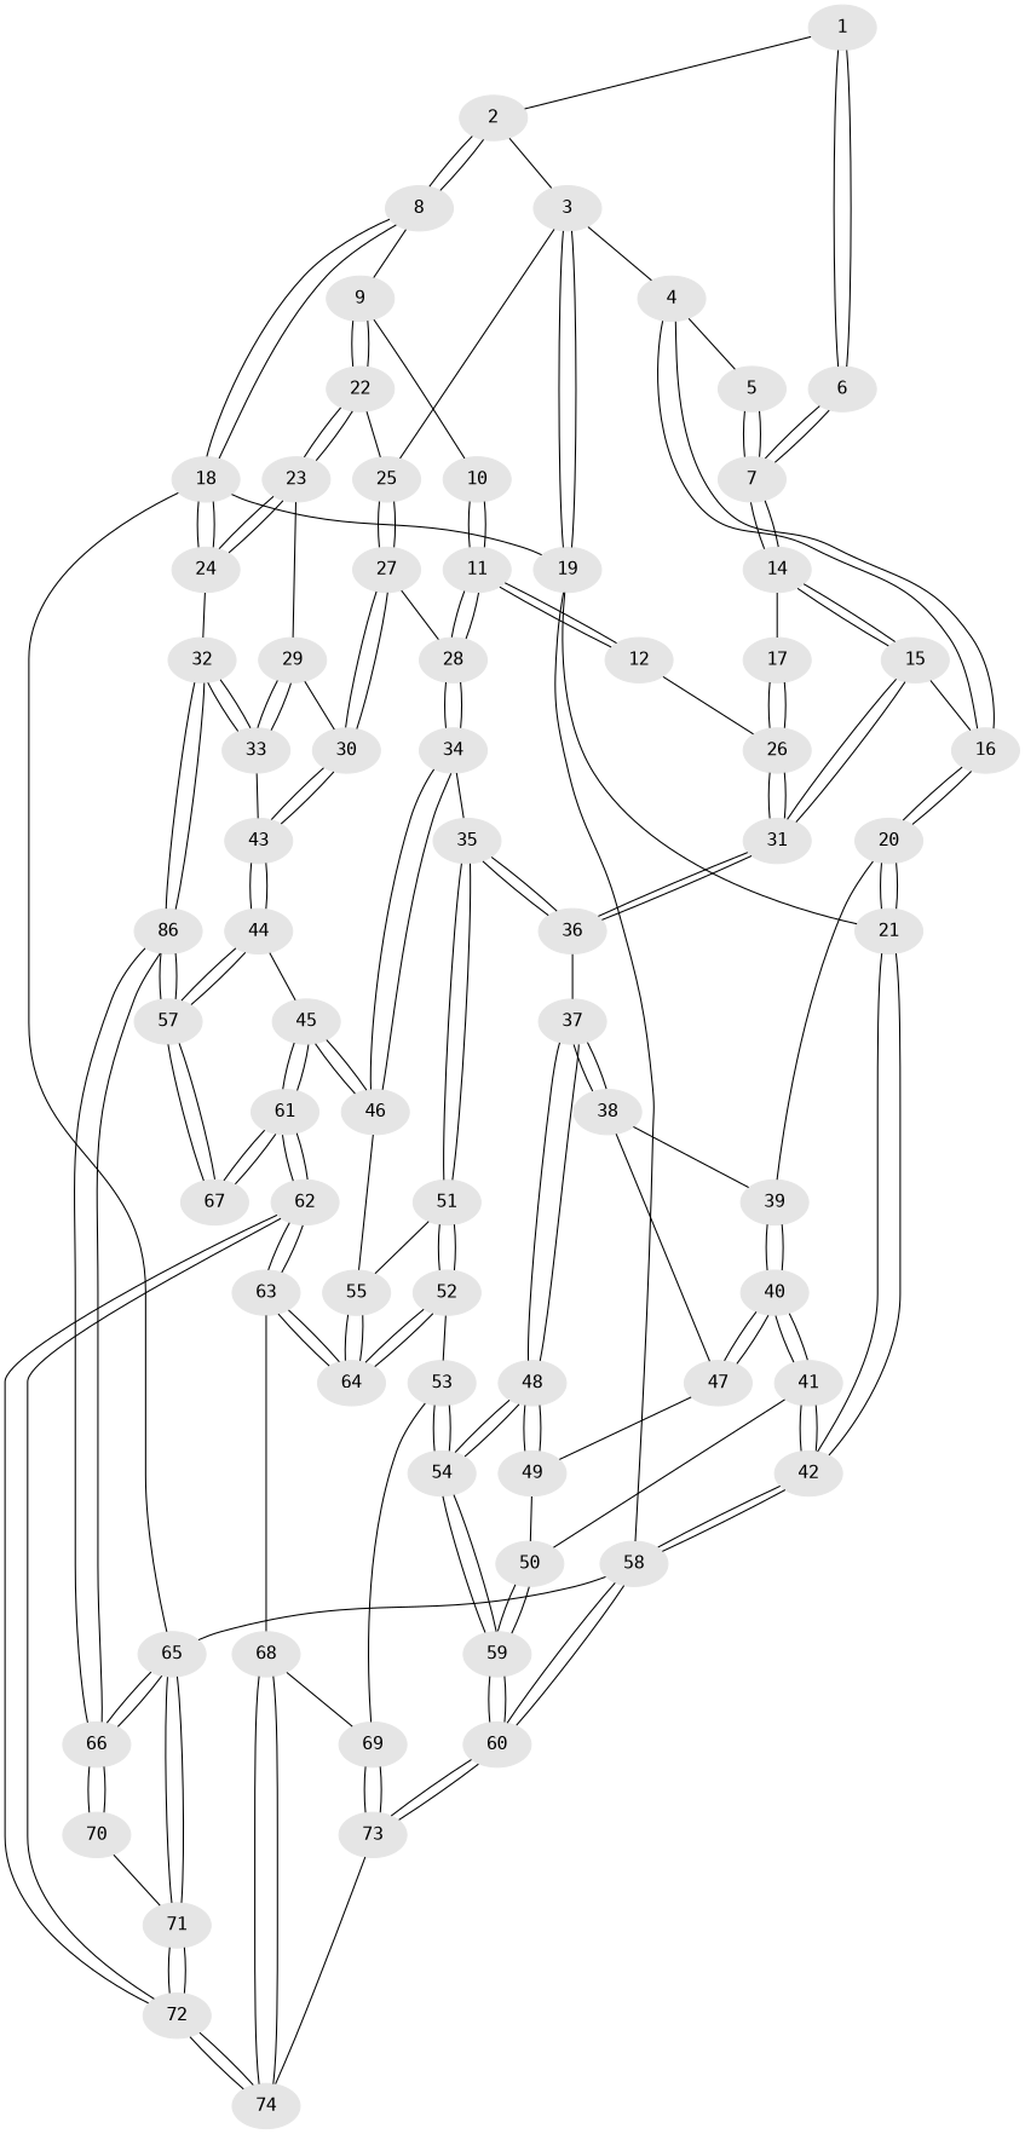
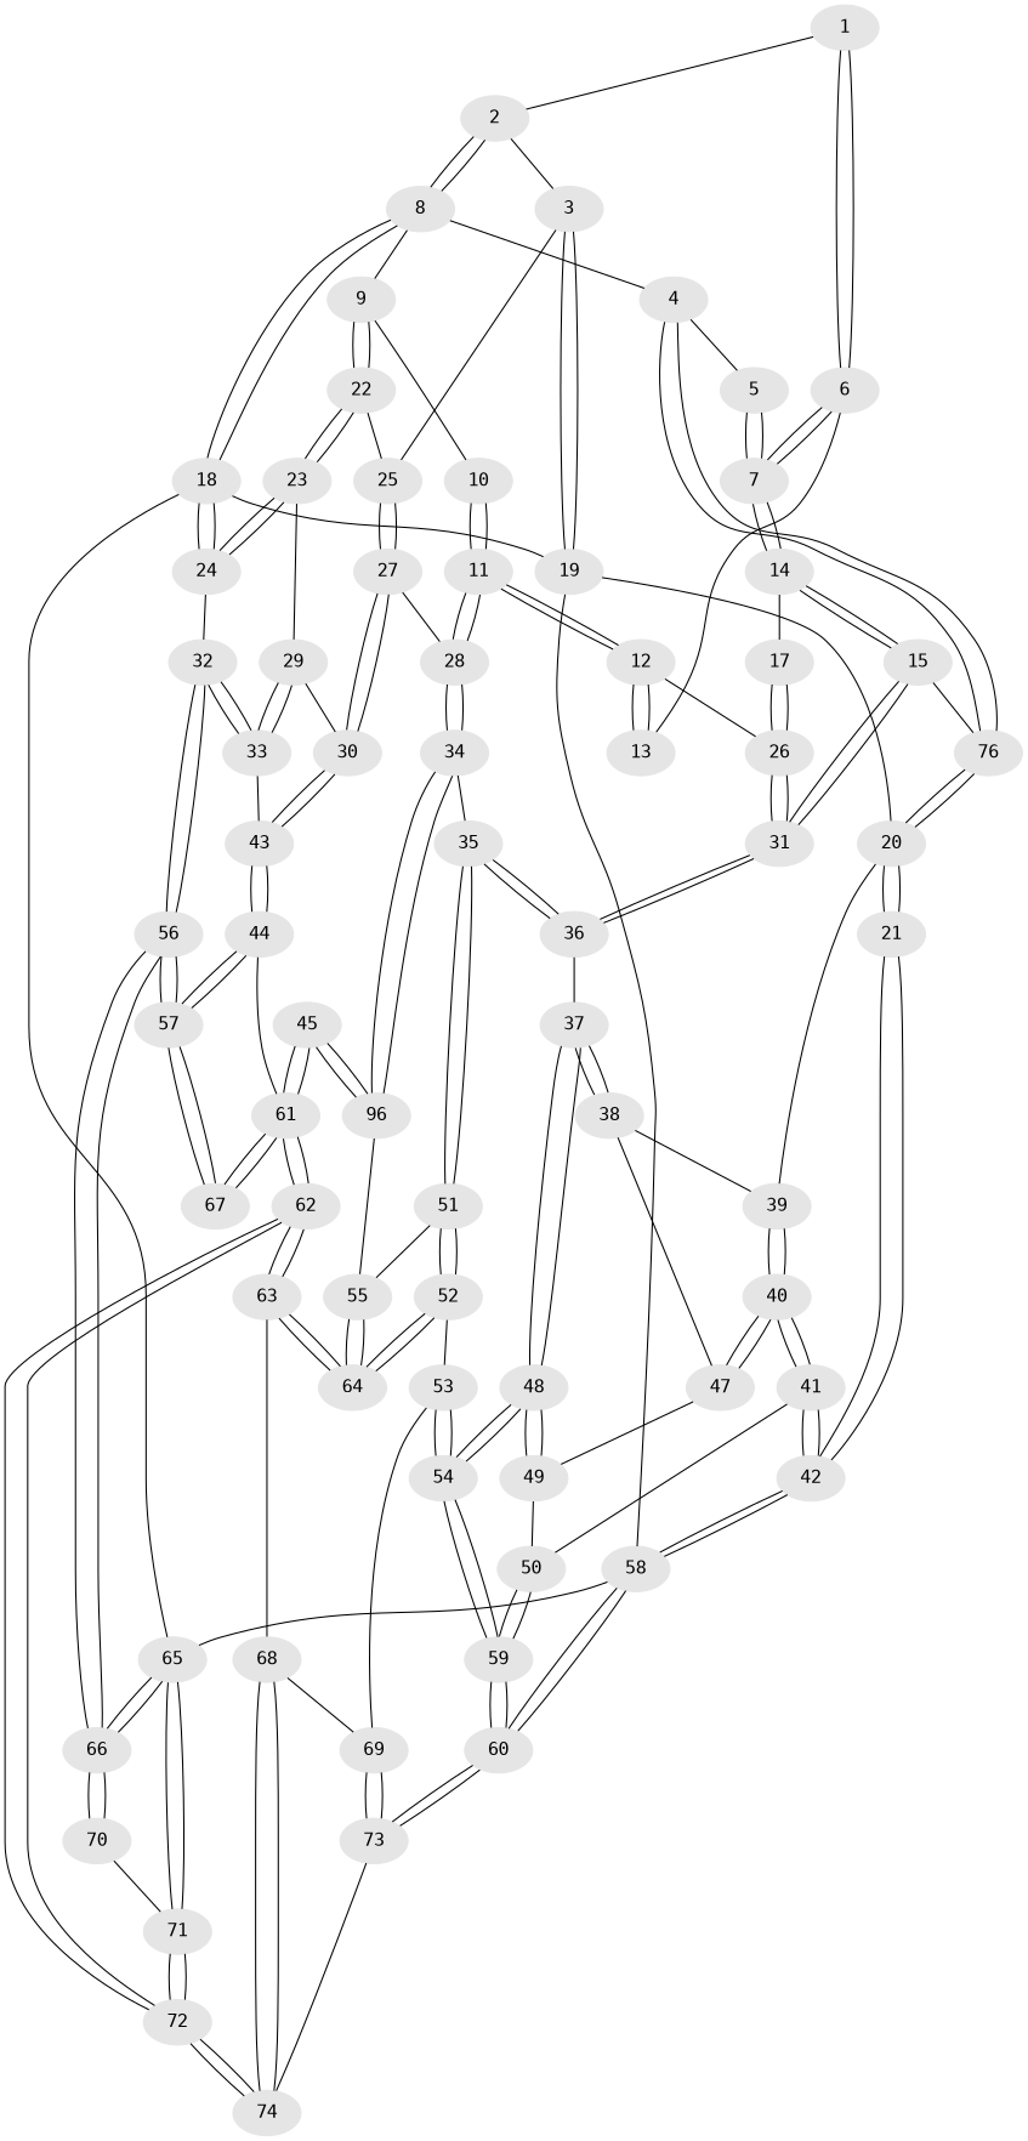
  graph {
    fontname="DejaVu Sans Mono"
    node [color=gray90 fontname="DejaVu Sans Mono" style=filled]
    edge [fontname="DejaVu Sans Mono"]
    1
    2
    6
    3
    8
    7
+   13
    4
    19
    25
    9
    18
    5
-   16
+   16 [label=76]
    21
    58
    20
    14
    17
    15
    10
    22
    24
    65
    11
    23
    12
    28
    27
    26
    34
    31
    36
    39
    32
    66
    71
    42
    60
    40
    29
    30
    33
-   56 [label=86]
+   56
    43
    35
-   46
+   46 [label=96]
    44
    37
    57
    51
    55
    52
    38
    48
    47
    49
    54
    41
    50
    59
    45
    61
    67
    62
    64
    53
    69
    73
    70
    74
    63
    72
    68
    1 -- 2
    1 -- 6
    1 -- 6
    2 -- 3
    2 -- 8
    2 -- 8
    6 -- 7
    6 -- 7
-   3 -- 4
+   6 -- 13
+   8 -- 4
    3 -- 19
    3 -- 19
    3 -- 25
    8 -- 9
    8 -- 18
    8 -- 18
    7 -- 14
    7 -- 14
    4 -- 5
    4 -- 16
    4 -- 16
-   19 -- 21
+   19 -- 20
    19 -- 58
    25 -- 27
    25 -- 27
    9 -- 10
    9 -- 22
    9 -- 22
    18 -- 19
    18 -- 24
    18 -- 24
    18 -- 65
    5 -- 7
    5 -- 7
    16 -- 20
    16 -- 20
    21 -- 42
    21 -- 42
    58 -- 65
    58 -- 60
    58 -- 60
    20 -- 21
    20 -- 21
    20 -- 39
    14 -- 17
    14 -- 15
    14 -- 15
    17 -- 26
    17 -- 26
    15 -- 16
    15 -- 31
    15 -- 31
    10 -- 11
    10 -- 11
    22 -- 25
    22 -- 23
    22 -- 23
    24 -- 32
    65 -- 66
    65 -- 66
    65 -- 71
    65 -- 71
    11 -- 12
    11 -- 12
    11 -- 28
    11 -- 28
    23 -- 24
    23 -- 24
    23 -- 29
+   12 -- 13
+   12 -- 13
    12 -- 26
    28 -- 34
    28 -- 34
    27 -- 28
    27 -- 30
    27 -- 30
    26 -- 31
    26 -- 31
    34 -- 35
    34 -- 46
    34 -- 46
    31 -- 36
    31 -- 36
    36 -- 37
    39 -- 40
    39 -- 40
    32 -- 33
    32 -- 33
    32 -- 56
    32 -- 56
    66 -- 70
    66 -- 70
    71 -- 72
    71 -- 72
    42 -- 58
    42 -- 58
    60 -- 73
    60 -- 73
    40 -- 47
    40 -- 47
    40 -- 41
    40 -- 41
    29 -- 30
    29 -- 33
    29 -- 33
    30 -- 43
    30 -- 43
    33 -- 43
    56 -- 66
    56 -- 66
    56 -- 57
    56 -- 57
    43 -- 44
    43 -- 44
    35 -- 36
    35 -- 36
    35 -- 51
    35 -- 51
    46 -- 55
    44 -- 57
    44 -- 57
-   44 -- 45
+   44 -- 61
    37 -- 38
    37 -- 38
    37 -- 48
    37 -- 48
    57 -- 67
    57 -- 67
    51 -- 55
    51 -- 52
    51 -- 52
    55 -- 64
    55 -- 64
    52 -- 64
    52 -- 64
    52 -- 53
    38 -- 39
    38 -- 47
    48 -- 49
    48 -- 49
    48 -- 54
    48 -- 54
    47 -- 49
    49 -- 50
    54 -- 59
    54 -- 59
    41 -- 42
    41 -- 42
    41 -- 50
    50 -- 59
    50 -- 59
    59 -- 60
    59 -- 60
    45 -- 46
    45 -- 46
    45 -- 61
    45 -- 61
    61 -- 67
    61 -- 67
    61 -- 62
    61 -- 62
    62 -- 63
    62 -- 63
    62 -- 72
    62 -- 72
    53 -- 54
    53 -- 54
    53 -- 69
    69 -- 73
    69 -- 73
    73 -- 74
    70 -- 71
    63 -- 64
    63 -- 64
    63 -- 68
    72 -- 74
    72 -- 74
    68 -- 69
    68 -- 74
    68 -- 74
  }
